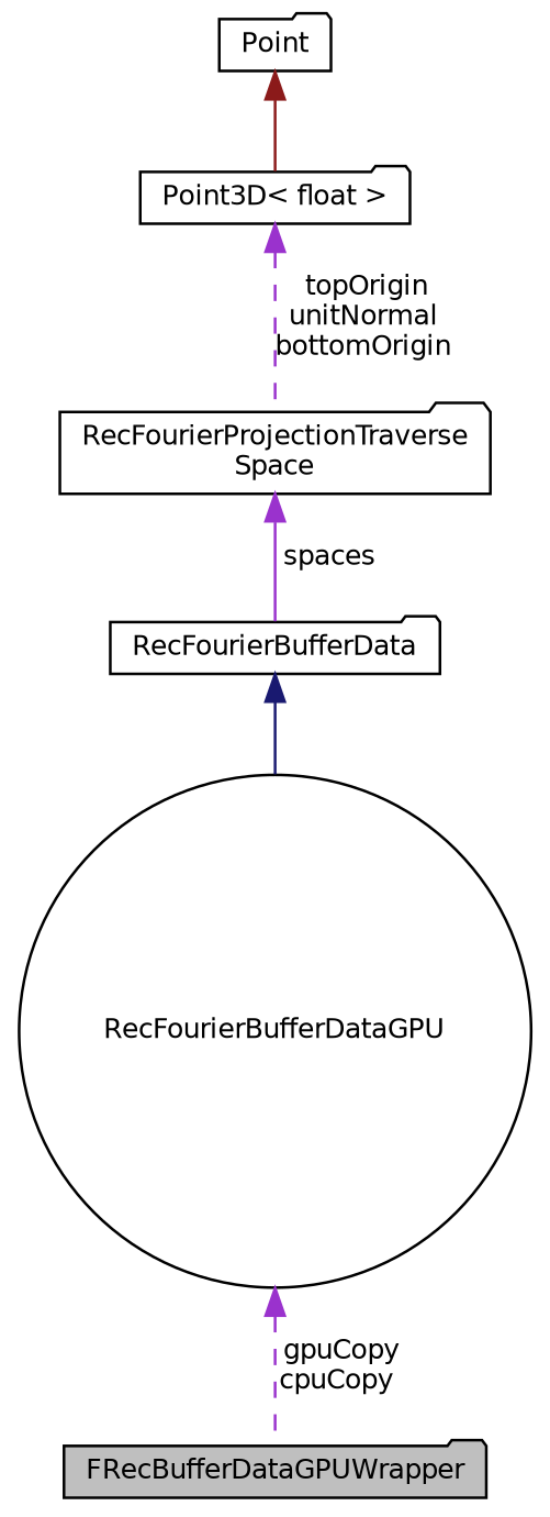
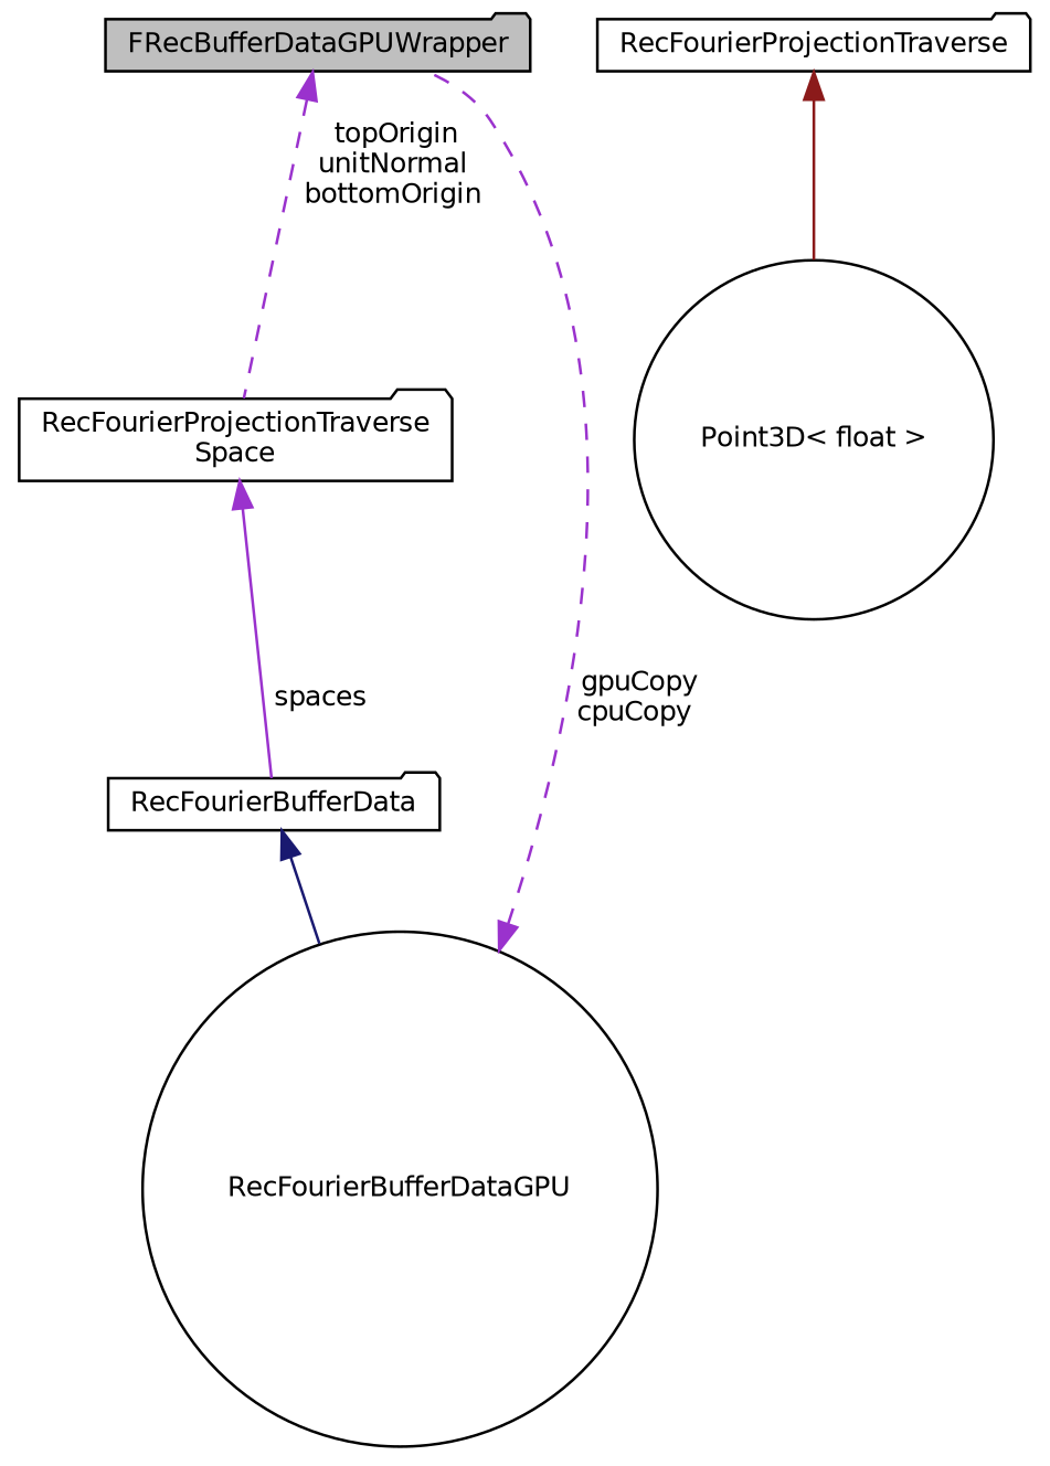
  digraph {
    node [color=black fillcolor=white fontname=Helvetica fontsize=10 shape=folder style=filled]
    edge [color=darkorchid3 dir=back fontname=Helvetica fontsize=10 labelfontname=Helvetica labelfontsize=10 style=solid]
    n1 [fillcolor=grey75 fontcolor=black height=0.2 label=FRecBufferDataGPUWrapper width=0.4]
    n2 [height=0.2 label=RecFourierBufferDataGPU shape=circle width=0.4]
    n3 [height=0.2 label=RecFourierBufferData width=0.4]
    n4 [height=0.2 label="RecFourierProjectionTraverse\lSpace" width=0.4]
-   n5 [height=0.2 label="Point3D\< float \>" width=0.4]
-   n6 [height=0.2 label=Point width=0.4]
+   n5 [height=0.2 label="Point3D\< float \>" shape=circle width=0.4]
+   n6 [height=0.2 label=RecFourierProjectionTraverse width=0.4]
    n2 -> n1 [label=" gpuCopy\ncpuCopy" style=dashed]
    n3 -> n2 [color=midnightblue]
    n4 -> n3 [label=" spaces"]
-   n5 -> n4 [label=" topOrigin\nunitNormal\nbottomOrigin" style=dashed]
+   n1 -> n4 [label=" topOrigin\nunitNormal\nbottomOrigin" style=dashed]
    n6 -> n5 [color=firebrick4]
  }
